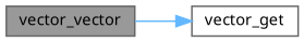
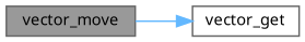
  digraph {
    rankdir=LR
    node [fontname=Mononoki fontsize=10 shape=box style=filled]
-   n1 [color=gray40 fillcolor=grey60 fontcolor=black height=0.2 label=vector_vector width=0.4]
+   n1 [color=gray40 fillcolor=grey60 fontcolor=black height=0.2 label=vector_move width=0.4]
    n2 [color=grey40 fillcolor=white height=0.2 label=vector_get width=0.4]
    n1 -> n2 [color=steelblue1 fontname=Mononoki fontsize=10 labelfontname=Mononoki labelfontsize=10 style=solid]
  }
